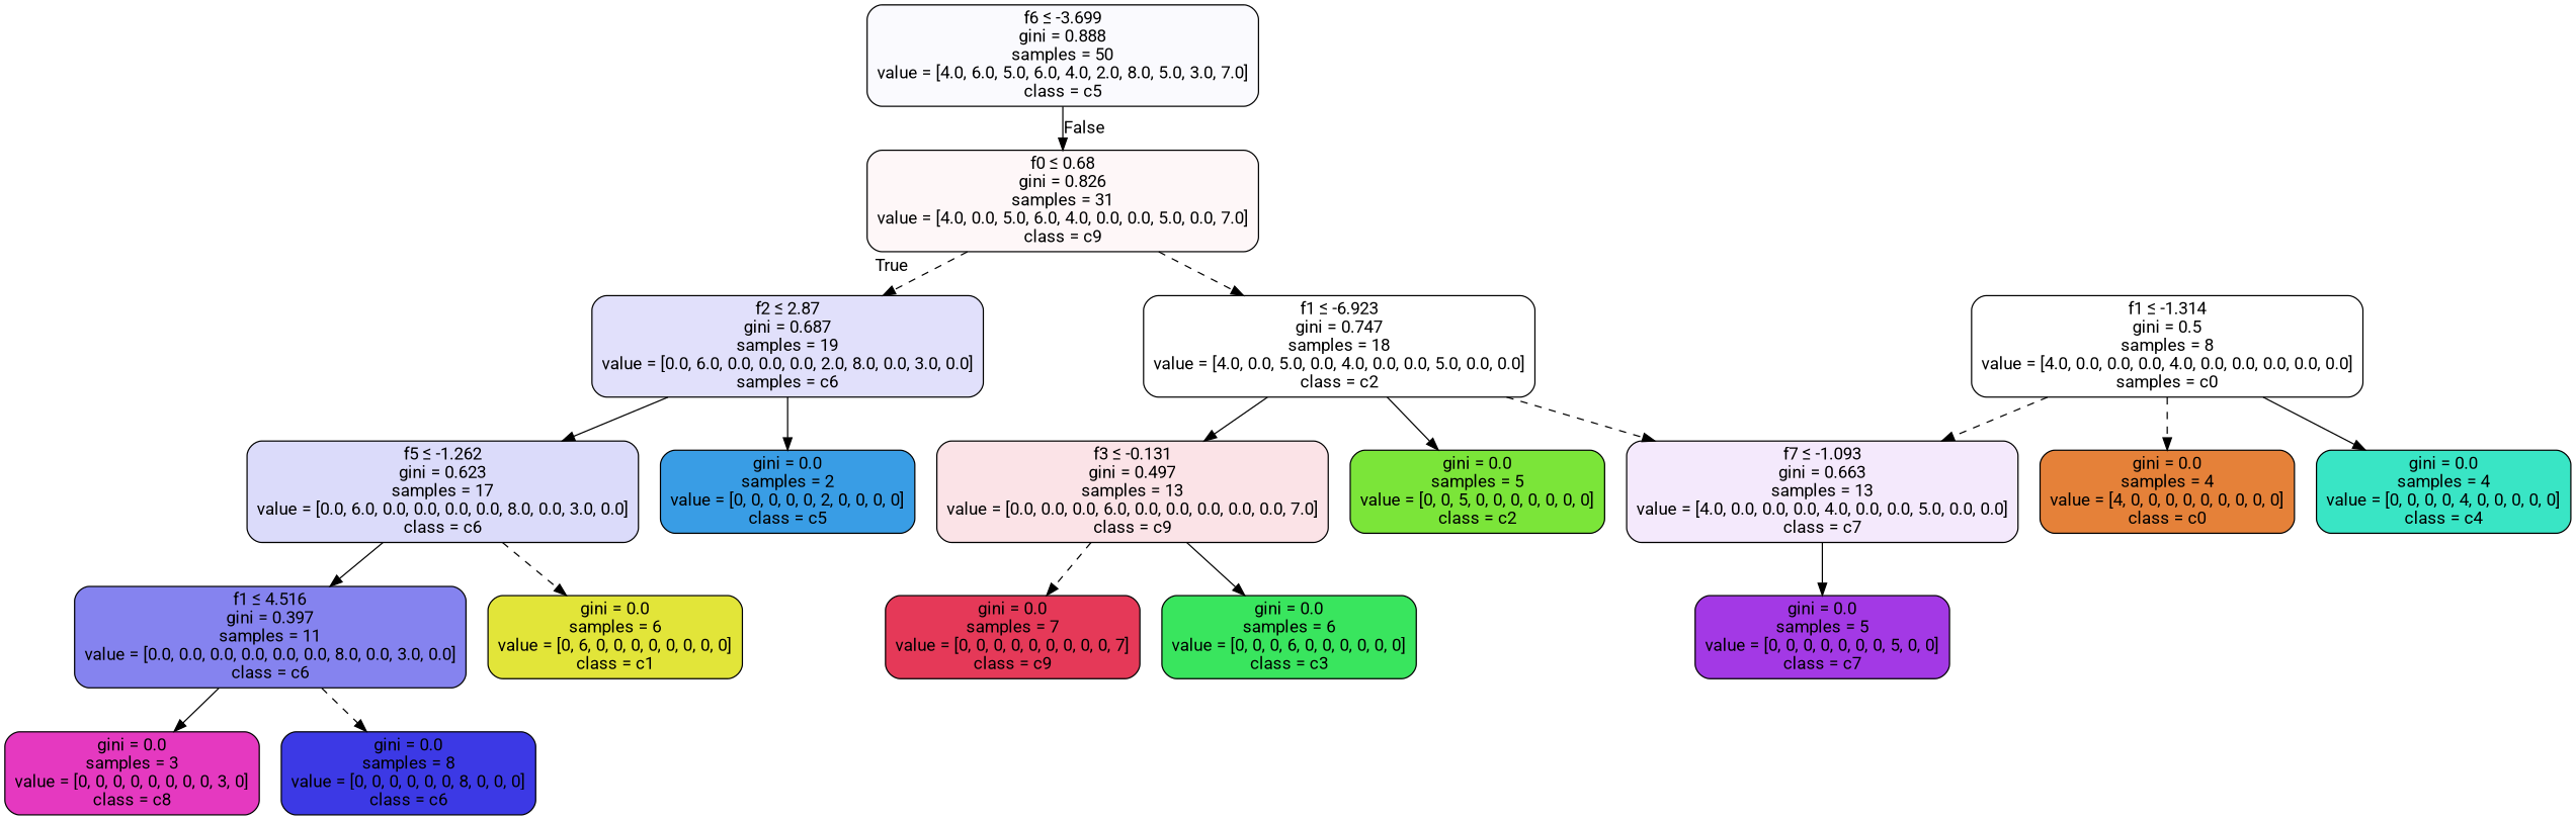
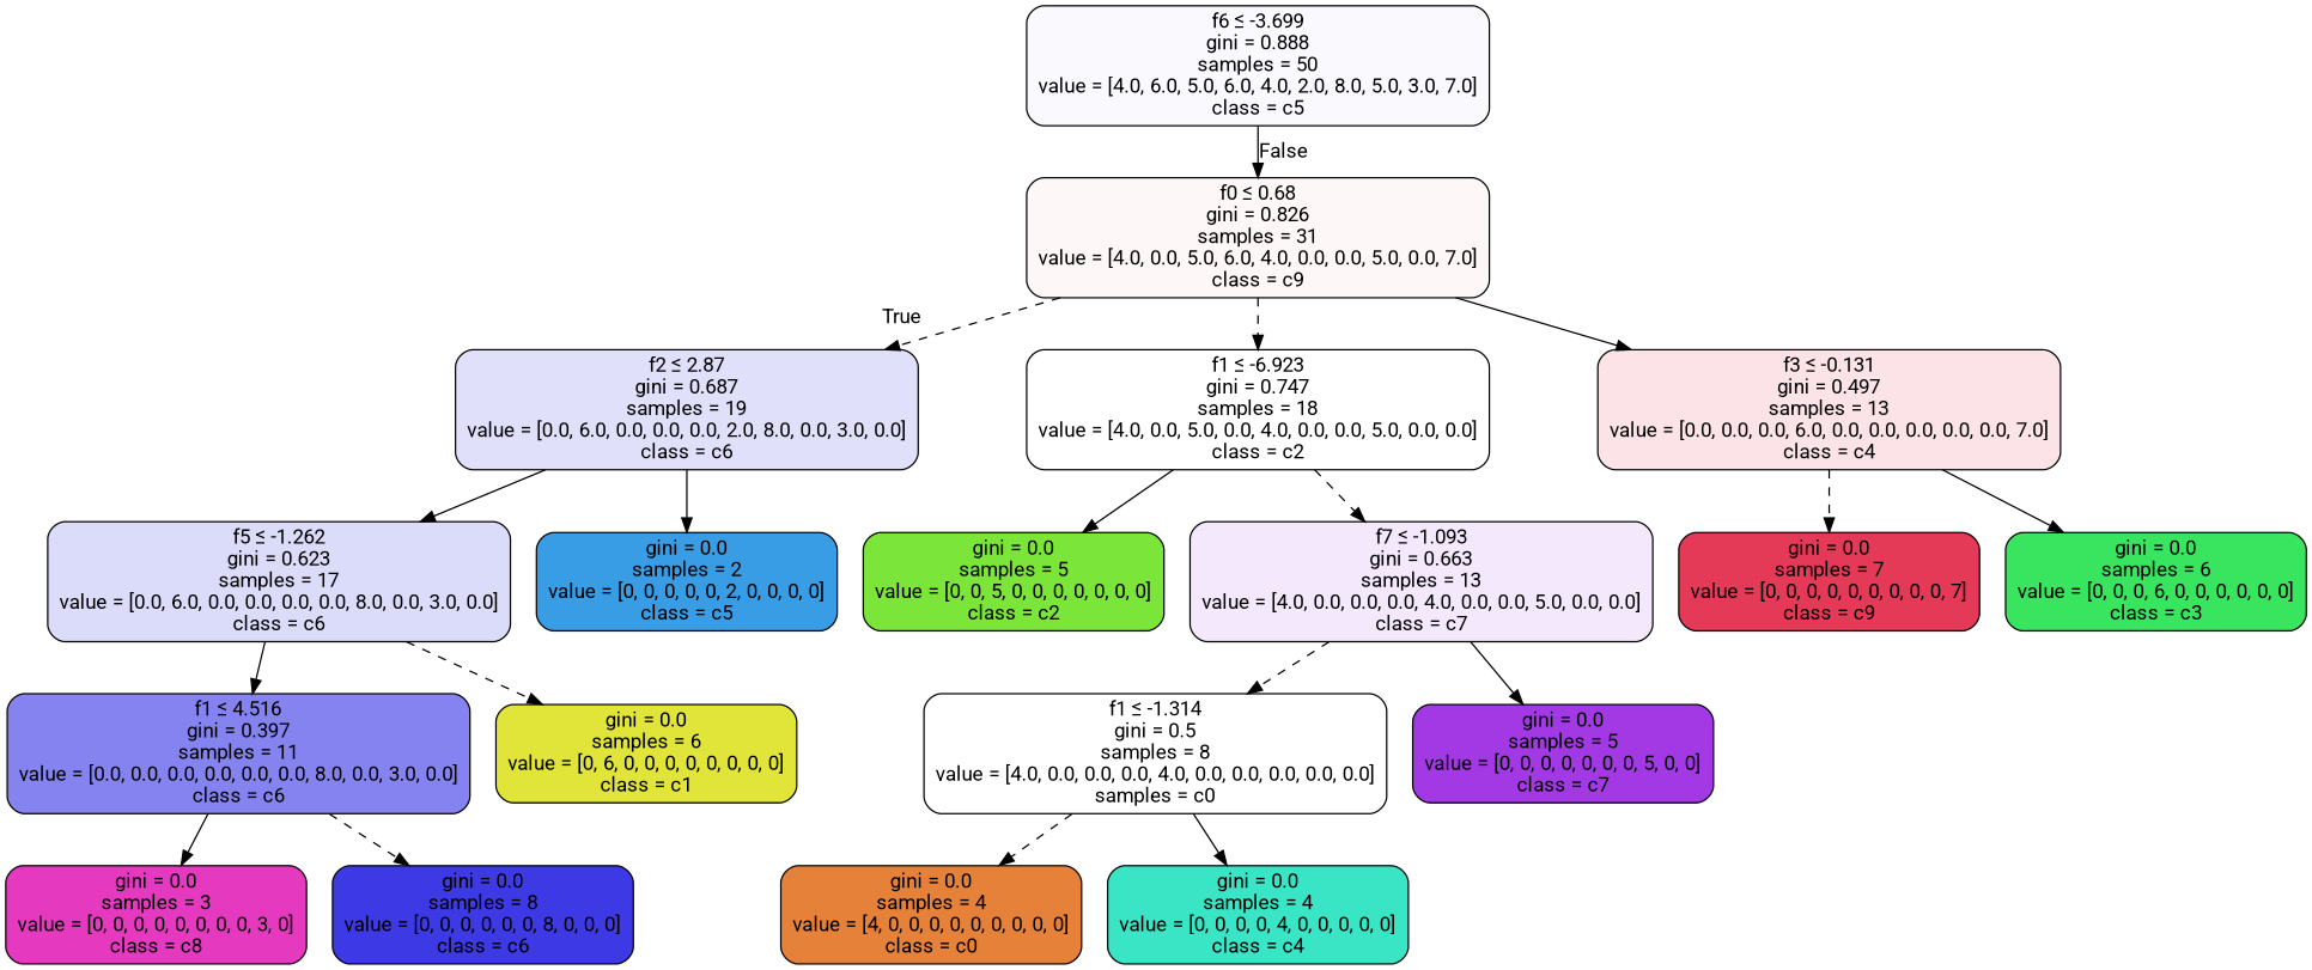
  digraph {
    fontname=Roboto
    node [color=black fontname=Roboto shape=box style="filled, rounded"]
    edge [fontname=Roboto style=solid]
    n1 [fillcolor="#3c39e506" label=<f6 &le; -3.699<br/>gini = 0.888<br/>samples = 50<br/>value = [4.0, 6.0, 5.0, 6.0, 4.0, 2.0, 8.0, 5.0, 3.0, 7.0]<br/>class = c5>]
    n2 [fillcolor="#e539580a" label=<f0 &le; 0.68<br/>gini = 0.826<br/>samples = 31<br/>value = [4.0, 0.0, 5.0, 6.0, 4.0, 0.0, 0.0, 5.0, 0.0, 7.0]<br/>class = c9>]
-   n3 [fillcolor="#3c39e527" label=<f2 &le; 2.87<br/>gini = 0.687<br/>samples = 19<br/>value = [0.0, 6.0, 0.0, 0.0, 0.0, 2.0, 8.0, 0.0, 3.0, 0.0]<br/>samples = c6>]
+   n3 [fillcolor="#3c39e527" label=<f2 &le; 2.87<br/>gini = 0.687<br/>samples = 19<br/>value = [0.0, 6.0, 0.0, 0.0, 0.0, 2.0, 8.0, 0.0, 3.0, 0.0]<br/>class = c6>]
    n4 [fillcolor="#3c39e52e" label=<f5 &le; -1.262<br/>gini = 0.623<br/>samples = 17<br/>value = [0.0, 6.0, 0.0, 0.0, 0.0, 0.0, 8.0, 0.0, 3.0, 0.0]<br/>class = c6>]
    n5 [fillcolor="#399de5ff" label=<gini = 0.0<br/>samples = 2<br/>value = [0, 0, 0, 0, 0, 2, 0, 0, 0, 0]<br/>class = c5>]
    n6 [fillcolor="#7be53900" label=<f1 &le; -6.923<br/>gini = 0.747<br/>samples = 18<br/>value = [4.0, 0.0, 5.0, 0.0, 4.0, 0.0, 0.0, 5.0, 0.0, 0.0]<br/>class = c2>]
-   n7 [fillcolor="#e5395824" label=<f3 &le; -0.131<br/>gini = 0.497<br/>samples = 13<br/>value = [0.0, 0.0, 0.0, 6.0, 0.0, 0.0, 0.0, 0.0, 0.0, 7.0]<br/>class = c9>]
+   n7 [fillcolor="#e5395824" label=<f3 &le; -0.131<br/>gini = 0.497<br/>samples = 13<br/>value = [0.0, 0.0, 0.0, 6.0, 0.0, 0.0, 0.0, 0.0, 0.0, 7.0]<br/>class = c4>]
    n8 [fillcolor="#3c39e59f" label=<f1 &le; 4.516<br/>gini = 0.397<br/>samples = 11<br/>value = [0.0, 0.0, 0.0, 0.0, 0.0, 0.0, 8.0, 0.0, 3.0, 0.0]<br/>class = c6>]
    n9 [fillcolor="#e2e539ff" label=<gini = 0.0<br/>samples = 6<br/>value = [0, 6, 0, 0, 0, 0, 0, 0, 0, 0]<br/>class = c1>]
    n10 [fillcolor="#e539c0ff" label=<gini = 0.0<br/>samples = 3<br/>value = [0, 0, 0, 0, 0, 0, 0, 0, 3, 0]<br/>class = c8>]
    n11 [fillcolor="#3c39e5ff" label=<gini = 0.0<br/>samples = 8<br/>value = [0, 0, 0, 0, 0, 0, 8, 0, 0, 0]<br/>class = c6>]
    n12 [fillcolor="#7be539ff" label=<gini = 0.0<br/>samples = 5<br/>value = [0, 0, 5, 0, 0, 0, 0, 0, 0, 0]<br/>class = c2>]
    n13 [fillcolor="#a339e51c" label=<f7 &le; -1.093<br/>gini = 0.663<br/>samples = 13<br/>value = [4.0, 0.0, 0.0, 0.0, 4.0, 0.0, 0.0, 5.0, 0.0, 0.0]<br/>class = c7>]
    n14 [fillcolor="#e53958ff" label=<gini = 0.0<br/>samples = 7<br/>value = [0, 0, 0, 0, 0, 0, 0, 0, 0, 7]<br/>class = c9>]
    n15 [fillcolor="#39e55eff" label=<gini = 0.0<br/>samples = 6<br/>value = [0, 0, 0, 6, 0, 0, 0, 0, 0, 0]<br/>class = c3>]
    n16 [fillcolor="#e5813900" label=<f1 &le; -1.314<br/>gini = 0.5<br/>samples = 8<br/>value = [4.0, 0.0, 0.0, 0.0, 4.0, 0.0, 0.0, 0.0, 0.0, 0.0]<br/>samples = c0>]
    n17 [fillcolor="#a339e5ff" label=<gini = 0.0<br/>samples = 5<br/>value = [0, 0, 0, 0, 0, 0, 0, 5, 0, 0]<br/>class = c7>]
    n18 [fillcolor="#e58139ff" label=<gini = 0.0<br/>samples = 4<br/>value = [4, 0, 0, 0, 0, 0, 0, 0, 0, 0]<br/>class = c0>]
    n19 [fillcolor="#39e5c5ff" label=<gini = 0.0<br/>samples = 4<br/>value = [0, 0, 0, 0, 4, 0, 0, 0, 0, 0]<br/>class = c4>]
    n1 -> n2 [headlabel=False labelangle=-45 labeldistance=2.5]
    n2 -> n3 [headlabel=True labelangle=45 labeldistance=2.5 style=dashed]
    n2 -> n6 [style=dashed]
-   n6 -> n7
+   n2 -> n7
    n3 -> n4
    n3 -> n5
    n4 -> n8
    n4 -> n9 [style=dashed]
    n6 -> n12
    n6 -> n13 [style=dashed]
    n7 -> n14 [style=dashed]
    n7 -> n15
    n8 -> n10
    n8 -> n11 [style=dashed]
-   n16 -> n13 [style=dashed]
+   n13 -> n16 [style=dashed]
    n13 -> n17
    n16 -> n18 [style=dashed]
    n16 -> n19
  }
